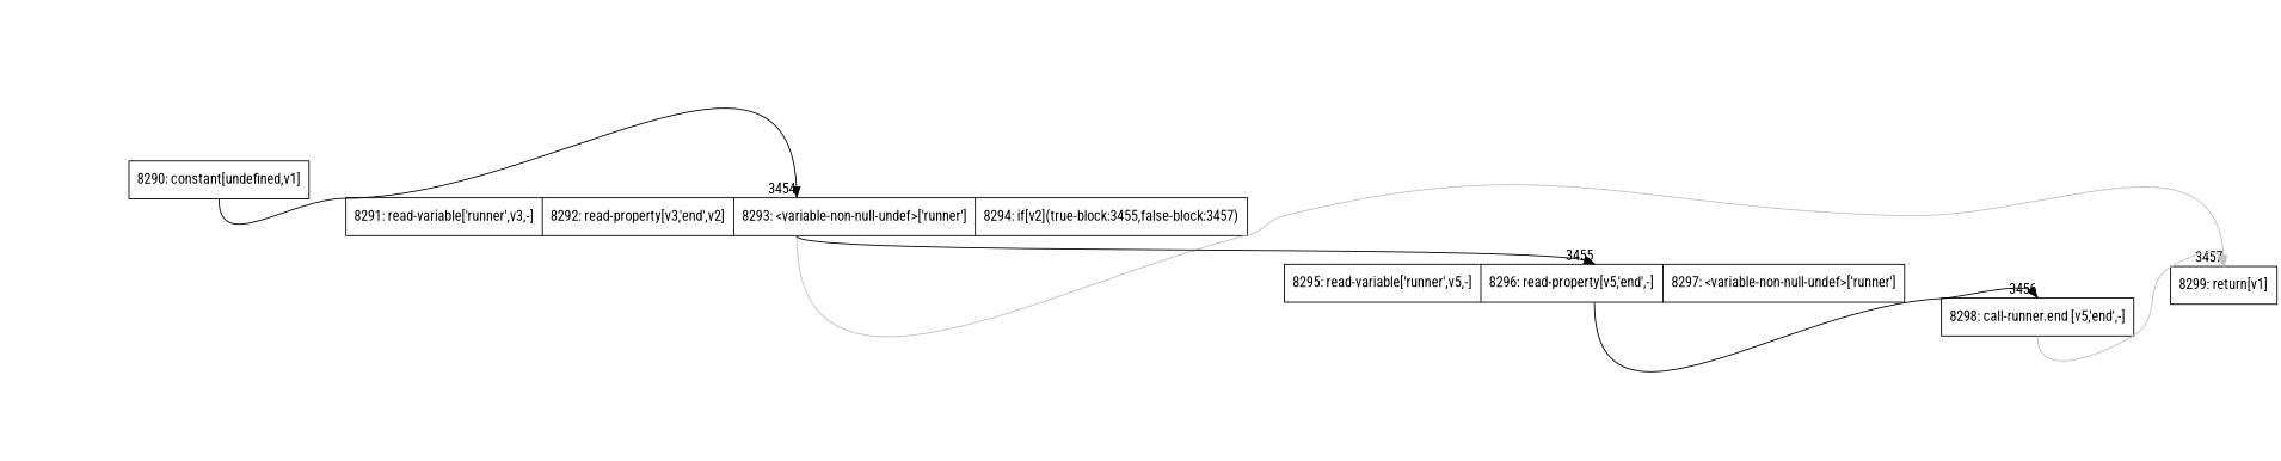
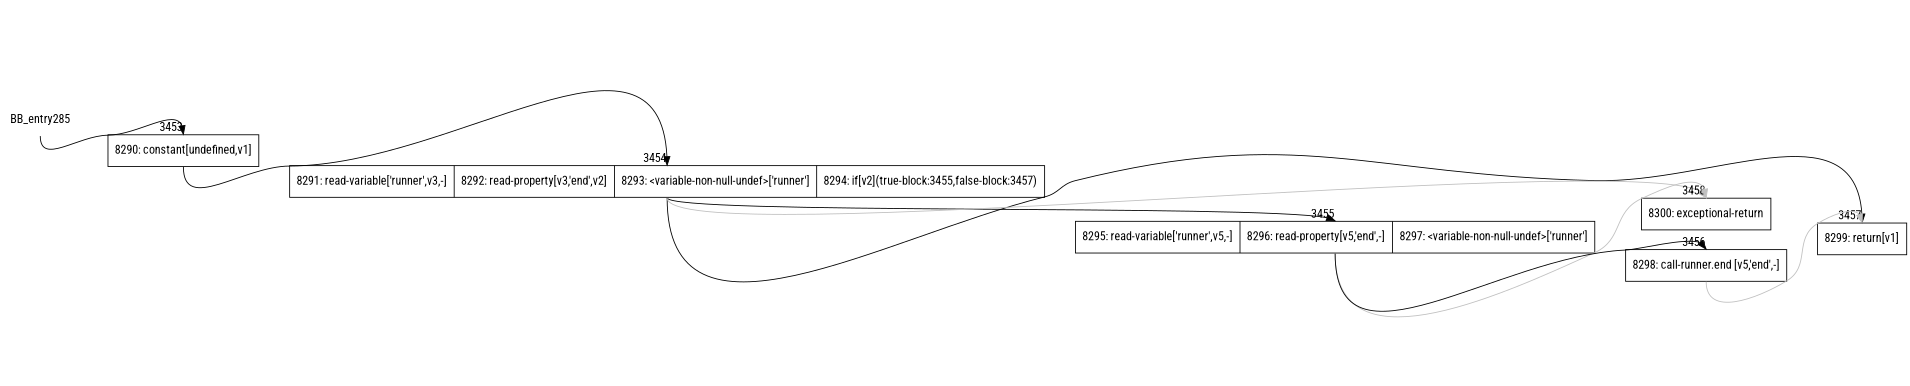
  digraph {
    fontname="Roboto Condensed"
    rankdir=LR
    node [fontname="Roboto Condensed" shape=record]
    edge [fontname="Roboto Condensed" headport=n tailport=s]
+   BB_entry285 [shape=none]
    n2 [label="{8290: constant[undefined,v1]}"]
    n3 [label="{8291: read-variable['runner',v3,-]|8292: read-property[v3,'end',v2]|8293: \<variable-non-null-undef\>['runner']|8294: if[v2](true-block:3455,false-block:3457)}"]
    n4 [label="{8299: return[v1]}"]
    n5 [label="{8295: read-variable['runner',v5,-]|8296: read-property[v5,'end',-]|8297: \<variable-non-null-undef\>['runner']}"]
+   n6 [label="{8300: exceptional-return}"]
    n7 [label="{8298: call-runner.end [v5,'end',-]}"]
+   BB_entry285 -> n2 [headlabel="    3453"]
    n2 -> n3 [headlabel="      3454"]
-   n3 -> n4 [headlabel="      3457" color=gray]
+   n3 -> n4 [headlabel="      3457"]
    n3 -> n5 [headlabel="      3455"]
+   n3 -> n6 [color=gray headlabel="      3458"]
+   n5 -> n6 [color=gray]
    n5 -> n7 [headlabel="      3456"]
    n7 -> n4 [color=gray]
  }
